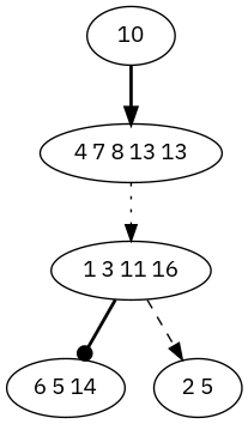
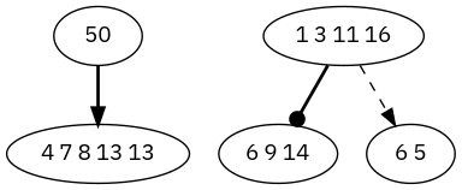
  digraph {
    fontname="IBM Plex Sans"
    node [fontname="IBM Plex Sans"]
    edge [arrowhead=normal fontname="IBM Plex Sans" style=bold]
-   n1 [label=10]
+   n1 [label=50]
    n2 [label="4 7 8 13 13"]
    n3 [label="1 3 11 16"]
-   n4 [label="6 5 14"]
-   n5 [label="2 5"]
+   n4 [label="6 9 14"]
+   n5 [label="6 5"]
    n1 -> n2
-   n2 -> n3 [style=dotted]
    n3 -> n4 [arrowhead=dot]
    n3 -> n5 [style=dashed]
  }
